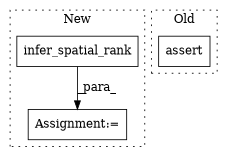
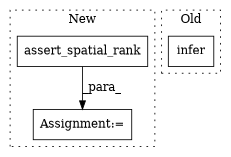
  digraph {
    node [shape=box]
-   n1 [a=32 l="19,1" label=infer_spatial_rank s="1092,1123"]
+   n1 [a=32 l="19,1" label=assert_spatial_rank s="1092,1123"]
    n2 [a=7 l=1 label="Assignment:=" s=1080]
-   n3 [a=6 l=7 label=assert s=1106]
+   n3 [a=6 l=7 label=infer s=1106]
    subgraph cluster_1 {
      label=New
      style=dotted
      n1
      n2
    }
    subgraph cluster_2 {
      label=Old
      style=dotted
      n3
    }
    n1 -> n2 [label=_para_]
  }
